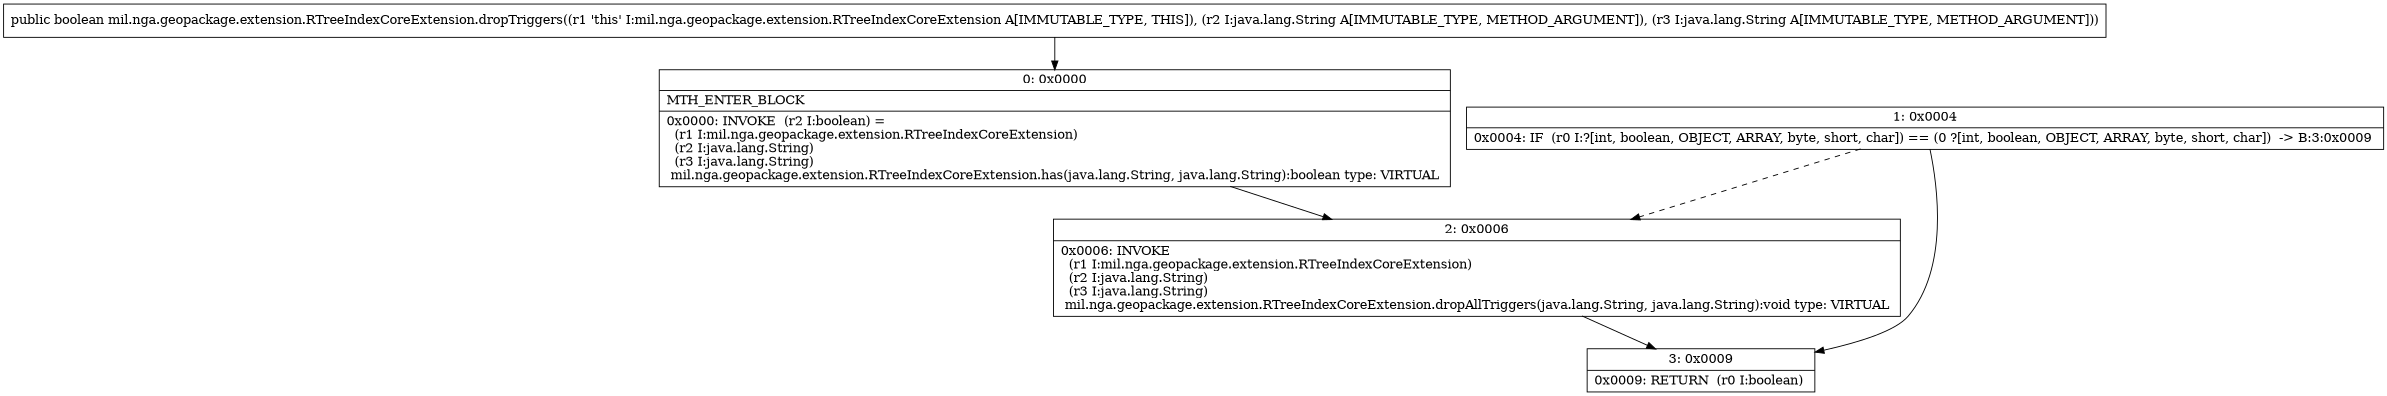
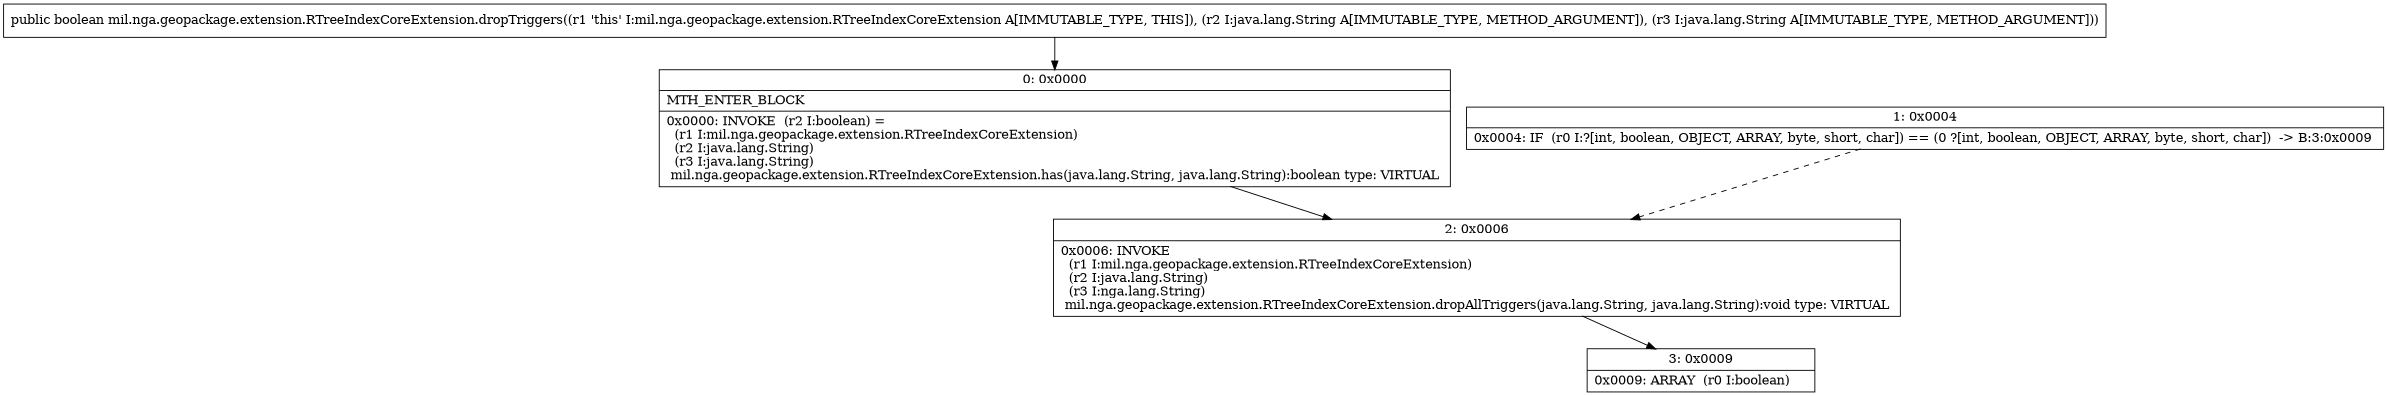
  digraph {
    node [shape=record]
    n1 [label="{0\:\ 0x0000|MTH_ENTER_BLOCK\l|0x0000: INVOKE  (r2 I:boolean) = \l  (r1 I:mil.nga.geopackage.extension.RTreeIndexCoreExtension)\l  (r2 I:java.lang.String)\l  (r3 I:java.lang.String)\l mil.nga.geopackage.extension.RTreeIndexCoreExtension.has(java.lang.String, java.lang.String):boolean type: VIRTUAL \l}"]
-   n2 [label="{2\:\ 0x0006|0x0006: INVOKE  \l  (r1 I:mil.nga.geopackage.extension.RTreeIndexCoreExtension)\l  (r2 I:java.lang.String)\l  (r3 I:java.lang.String)\l mil.nga.geopackage.extension.RTreeIndexCoreExtension.dropAllTriggers(java.lang.String, java.lang.String):void type: VIRTUAL \l}"]
+   n2 [label="{2\:\ 0x0006|0x0006: INVOKE  \l  (r1 I:mil.nga.geopackage.extension.RTreeIndexCoreExtension)\l  (r2 I:java.lang.String)\l  (r3 I:nga.lang.String)\l mil.nga.geopackage.extension.RTreeIndexCoreExtension.dropAllTriggers(java.lang.String, java.lang.String):void type: VIRTUAL \l}"]
    n3 [label="{1\:\ 0x0004|0x0004: IF  (r0 I:?[int, boolean, OBJECT, ARRAY, byte, short, char]) == (0 ?[int, boolean, OBJECT, ARRAY, byte, short, char])  \-\> B:3:0x0009 \l}"]
-   n4 [label="{3\:\ 0x0009|0x0009: RETURN  (r0 I:boolean) \l}"]
+   n4 [label="{3\:\ 0x0009|0x0009: ARRAY  (r0 I:boolean) \l}"]
    n5 [label="{public boolean mil.nga.geopackage.extension.RTreeIndexCoreExtension.dropTriggers((r1 'this' I:mil.nga.geopackage.extension.RTreeIndexCoreExtension A[IMMUTABLE_TYPE, THIS]), (r2 I:java.lang.String A[IMMUTABLE_TYPE, METHOD_ARGUMENT]), (r3 I:java.lang.String A[IMMUTABLE_TYPE, METHOD_ARGUMENT])) }"]
    n1 -> n2
    n2 -> n4
    n3 -> n2 [style=dashed]
-   n3 -> n4
    n5 -> n1
  }
